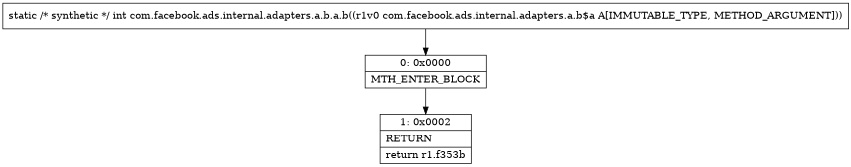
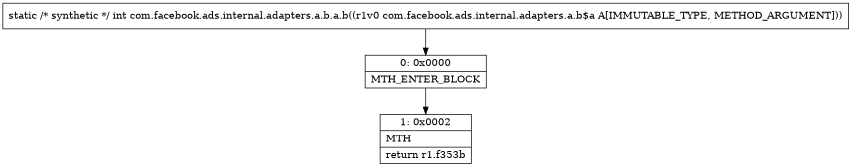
  digraph {
    node [shape=record]
    n1 [label="{0\:\ 0x0000|MTH_ENTER_BLOCK\l}"]
-   n2 [label="{1\:\ 0x0002|RETURN\l|return r1.f353b\l}"]
+   n2 [label="{1\:\ 0x0002|MTH\l|return r1.f353b\l}"]
    n3 [label="{static \/* synthetic *\/ int com.facebook.ads.internal.adapters.a.b.a.b((r1v0 com.facebook.ads.internal.adapters.a.b$a A[IMMUTABLE_TYPE, METHOD_ARGUMENT])) }"]
    n1 -> n2
    n3 -> n1
  }
